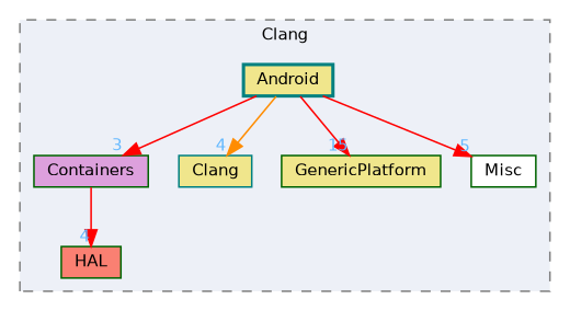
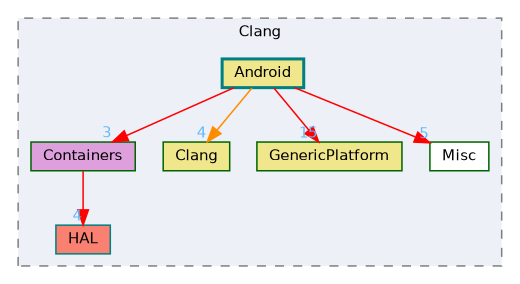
  digraph {
    compound=true
    node [color=teal fillcolor=khaki fontname=Helvetica fontsize=10 shape=box style=filled]
    edge [color=red fontcolor=steelblue1 fontname=Helvetica fontsize=10 headlabel=4 labeldistance=1.5 labelfontname=Helvetica labelfontsize=10]
-   n1 [color=darkgreen fillcolor=salmon height=0.2 label=HAL width=0.4]
+   n1 [fillcolor=salmon height=0.2 label=HAL width=0.4]
    n2 [color=darkgreen fillcolor=plum height=0.2 label=Containers width=0.4]
-   n3 [height=0.2 label=Clang width=0.4]
+   n3 [color=darkgreen height=0.2 label=Clang width=0.4]
    n4 [color=darkgreen height=0.2 label=GenericPlatform width=0.4]
    n5 [color=darkgreen fillcolor=white height=0.2 label=Misc width=0.4]
    n6 [height=0.2 label=Android style="filled,bold" width=0.4]
    subgraph cluster_1 {
      bgcolor="#edf0f7"
      fontname=Helvetica
      fontsize=10
      label=Clang
      pencolor=grey50
      style="filled,dashed"
      n1
      n2
      n3
      n4
      n5
      n6
    }
    n2 -> n1
    n6 -> n2 [headlabel=3]
    n6 -> n3 [color=darkorange]
    n6 -> n4 [headlabel=15]
    n6 -> n5 [headlabel=5]
  }
